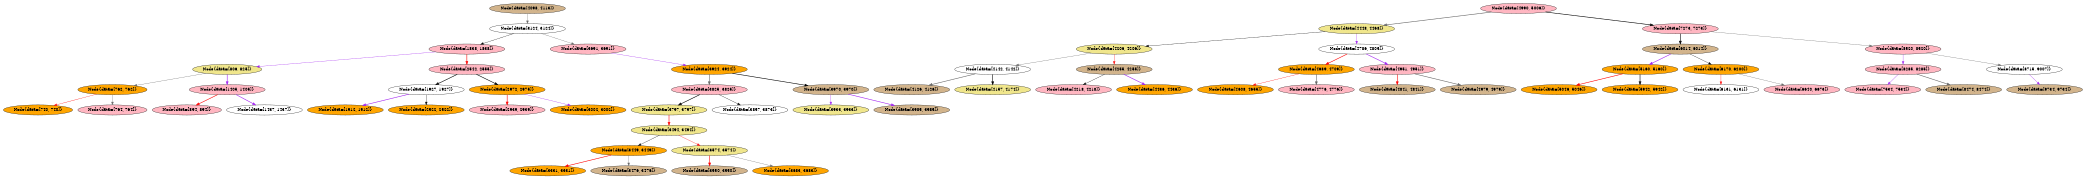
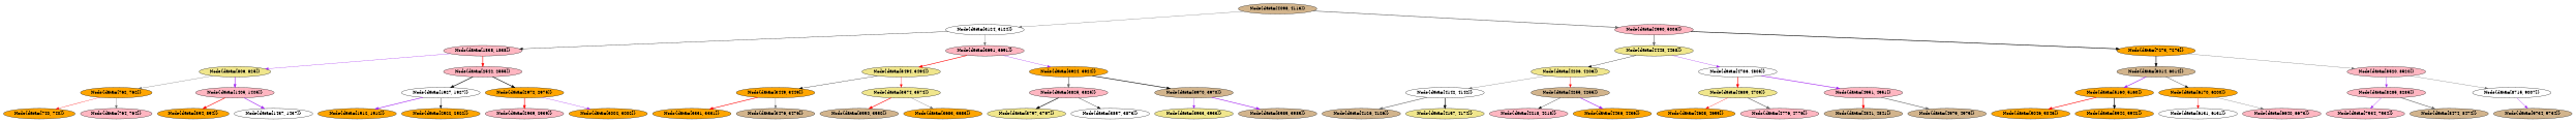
  digraph {
    node [fillcolor=lightpink style=filled]
    edge [color=gray40 style=bold]
    n1 [fillcolor=tan label="Node{data=[4098, 4113]}"]
    n2 [fillcolor=white label="Node{data=[3124, 3124]}"]
    n3 [label="Node{data=[4990, 5006]}"]
    n4 [label="Node{data=[1838, 1838]}"]
    n5 [label="Node{data=[3691, 3691]}"]
    n6 [fillcolor=khaki label="Node{data=[4448, 4468]}"]
-   n7 [label="Node{data=[7273, 7273]}"]
+   n7 [fillcolor=orange label="Node{data=[7273, 7273]}"]
    n8 [fillcolor=khaki label="Node{data=[806, 825]}"]
    n9 [label="Node{data=[2542, 2555]}"]
    n10 [fillcolor=khaki label="Node{data=[3494, 3494]}"]
    n11 [fillcolor=orange label="Node{data=[3924, 3924]}"]
    n12 [fillcolor=orange label="Node{data=[762, 762]}"]
    n13 [label="Node{data=[1405, 1405]}"]
    n14 [fillcolor=white label="Node{data=[1927, 1927]}"]
    n15 [fillcolor=orange label="Node{data=[2972, 2975]}"]
    n16 [fillcolor=orange label="Node{data=[740, 740]}"]
    n17 [label="Node{data=[764, 764]}"]
-   n18 [label="Node{data=[894, 894]}"]
+   n18 [fillcolor=orange label="Node{data=[894, 894]}"]
    n19 [fillcolor=white label="Node{data=[1437, 1437]}"]
    n20 [fillcolor=orange label="Node{data=[1912, 1912]}"]
    n21 [fillcolor=orange label="Node{data=[2522, 2522]}"]
    n22 [label="Node{data=[2939, 2939]}"]
    n23 [fillcolor=orange label="Node{data=[3002, 3002]}"]
    n24 [fillcolor=orange label="Node{data=[3449, 3449]}"]
    n25 [fillcolor=khaki label="Node{data=[3574, 3574]}"]
    n26 [label="Node{data=[3825, 3825]}"]
    n27 [fillcolor=tan label="Node{data=[3970, 3970]}"]
    n28 [fillcolor=orange label="Node{data=[3331, 3331]}"]
    n29 [fillcolor=tan label="Node{data=[3476, 3476]}"]
    n30 [fillcolor=tan label="Node{data=[3550, 3550]}"]
    n31 [fillcolor=orange label="Node{data=[3683, 3683]}"]
    n32 [fillcolor=khaki label="Node{data=[3797, 3797]}"]
    n33 [fillcolor=white label="Node{data=[3857, 3873]}"]
    n34 [fillcolor=khaki label="Node{data=[3933, 3933]}"]
    n35 [fillcolor=tan label="Node{data=[3985, 3985]}"]
    n36 [fillcolor=khaki label="Node{data=[4206, 4206]}"]
    n37 [fillcolor=white label="Node{data=[4786, 4805]}"]
    n38 [fillcolor=tan label="Node{data=[6014, 6014]}"]
    n39 [label="Node{data=[8520, 8520]}"]
    n40 [fillcolor=white label="Node{data=[4142, 4142]}"]
    n41 [fillcolor=tan label="Node{data=[4255, 4255]}"]
-   n42 [fillcolor=orange label="Node{data=[4689, 4709]}"]
+   n42 [fillcolor=khaki label="Node{data=[4689, 4709]}"]
    n43 [label="Node{data=[4951, 4951]}"]
    n44 [fillcolor=tan label="Node{data=[4126, 4126]}"]
    n45 [fillcolor=khaki label="Node{data=[4157, 4174]}"]
    n46 [label="Node{data=[4218, 4218]}"]
    n47 [fillcolor=orange label="Node{data=[4436, 4436]}"]
    n48 [fillcolor=orange label="Node{data=[4608, 4655]}"]
    n49 [label="Node{data=[4776, 4776]}"]
    n50 [fillcolor=tan label="Node{data=[4841, 4841]}"]
    n51 [fillcolor=tan label="Node{data=[4979, 4979]}"]
    n52 [fillcolor=orange label="Node{data=[5160, 5160]}"]
    n53 [fillcolor=orange label="Node{data=[6170, 6200]}"]
    n54 [label="Node{data=[8285, 8285]}"]
    n55 [fillcolor=white label="Node{data=[8715, 9007]}"]
    n56 [fillcolor=orange label="Node{data=[5046, 5046]}"]
    n57 [fillcolor=orange label="Node{data=[5942, 5942]}"]
    n58 [fillcolor=white label="Node{data=[6131, 6131]}"]
    n59 [label="Node{data=[6640, 6673]}"]
    n60 [label="Node{data=[7534, 7534]}"]
    n61 [fillcolor=tan label="Node{data=[8474, 8474]}"]
    n62 [fillcolor=tan label="Node{data=[9734, 9734]}"]
    n1 -> n2 [style=solid]
+   n1 -> n3
    n2 -> n4 [color=black style=solid]
    n2 -> n5 [style=solid]
    n3 -> n6
    n3 -> n7 [color=black]
    n4 -> n8 [color=purple style=solid]
    n4 -> n9 [color=red]
-   n32 -> n10 [color=red]
+   n5 -> n10 [color=red]
    n5 -> n11 [color=purple style=solid]
    n6 -> n36 [color=black style=solid]
    n6 -> n37 [color=purple style=solid]
    n7 -> n38 [color=black]
    n7 -> n39 [style=solid]
    n8 -> n12 [style=solid]
    n8 -> n13 [color=purple]
    n9 -> n14 [color=black]
    n9 -> n15 [color=black]
    n10 -> n24 [color=black style=solid]
    n10 -> n25 [color=red style=solid]
    n11 -> n26
    n11 -> n27 [color=black]
    n12 -> n16 [color=red style=solid]
    n12 -> n17 [style=solid]
    n13 -> n18 [color=red]
    n13 -> n19 [color=purple]
    n14 -> n20 [color=purple]
    n14 -> n21 [color=black style=solid]
    n15 -> n22 [color=red]
    n15 -> n23 [color=purple style=solid]
    n24 -> n28 [color=red]
    n24 -> n29 [style=solid]
    n25 -> n30 [color=red]
    n25 -> n31 [style=solid]
    n26 -> n32 [color=black]
    n26 -> n33 [color=black style=solid]
    n27 -> n34 [color=purple style=solid]
    n27 -> n35 [color=purple]
    n36 -> n40 [style=solid]
    n36 -> n41 [color=red style=solid]
    n37 -> n42 [color=red]
    n37 -> n43 [color=purple]
    n38 -> n52 [color=purple]
    n38 -> n53 [color=black style=solid]
    n39 -> n54 [color=purple style=solid]
    n39 -> n55 [style=solid]
    n40 -> n44
    n40 -> n45 [color=black]
    n41 -> n46 [color=black style=solid]
    n41 -> n47 [color=purple]
    n42 -> n48 [color=red style=solid]
    n42 -> n49
    n43 -> n50 [color=red]
    n43 -> n51
    n52 -> n56 [color=red]
    n52 -> n57 [color=black]
    n53 -> n58 [color=red style=solid]
    n53 -> n59 [style=solid]
    n54 -> n60 [color=purple style=solid]
    n54 -> n61
    n55 -> n62 [color=purple style=solid]
  }
